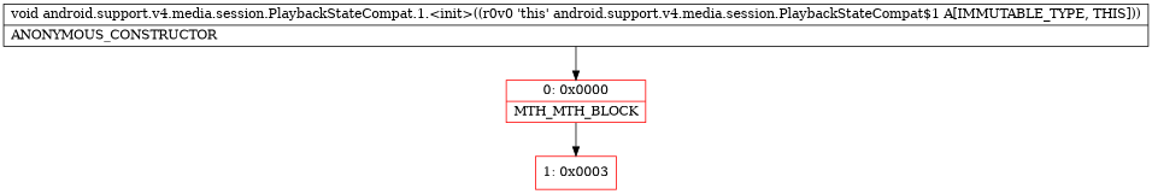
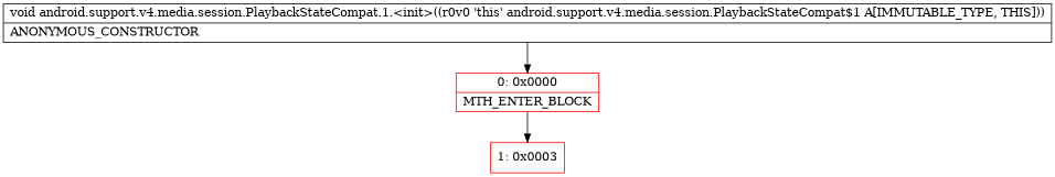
  digraph {
    node [color=red shape=record]
-   n1 [label="{0\:\ 0x0000|MTH_MTH_BLOCK\l}"]
+   n1 [label="{0\:\ 0x0000|MTH_ENTER_BLOCK\l}"]
    n2 [label="{1\:\ 0x0003}"]
    n3 [label="{void android.support.v4.media.session.PlaybackStateCompat.1.\<init\>((r0v0 'this' android.support.v4.media.session.PlaybackStateCompat$1 A[IMMUTABLE_TYPE, THIS]))  | ANONYMOUS_CONSTRUCTOR\l}" color=""]
    subgraph cluster_1 {
      label="R(0)"
    }
    n1 -> n2
    n3 -> n1
  }
